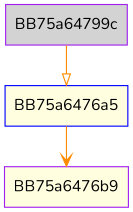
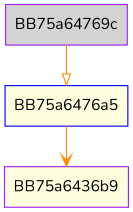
  digraph {
    fontname=Nunito
    splines=ortho
    node [color=purple fillcolor=lightyellow fontname=Nunito shape=box style=filled]
    edge [color=darkorange fontname=Nunito style=solid]
-   BB75a64769c [fillcolor=lightgrey label=BB75a64799c]
+   BB75a64769c [fillcolor=lightgrey]
    BB75a6476a5 [color=blue]
-   BB75a6476b9
+   BB75a6476b9 [label=BB75a6436b9]
    BB75a64769c -> BB75a6476a5 [arrowhead=onormal]
    BB75a6476a5 -> BB75a6476b9 [arrowhead=vee]
  }
